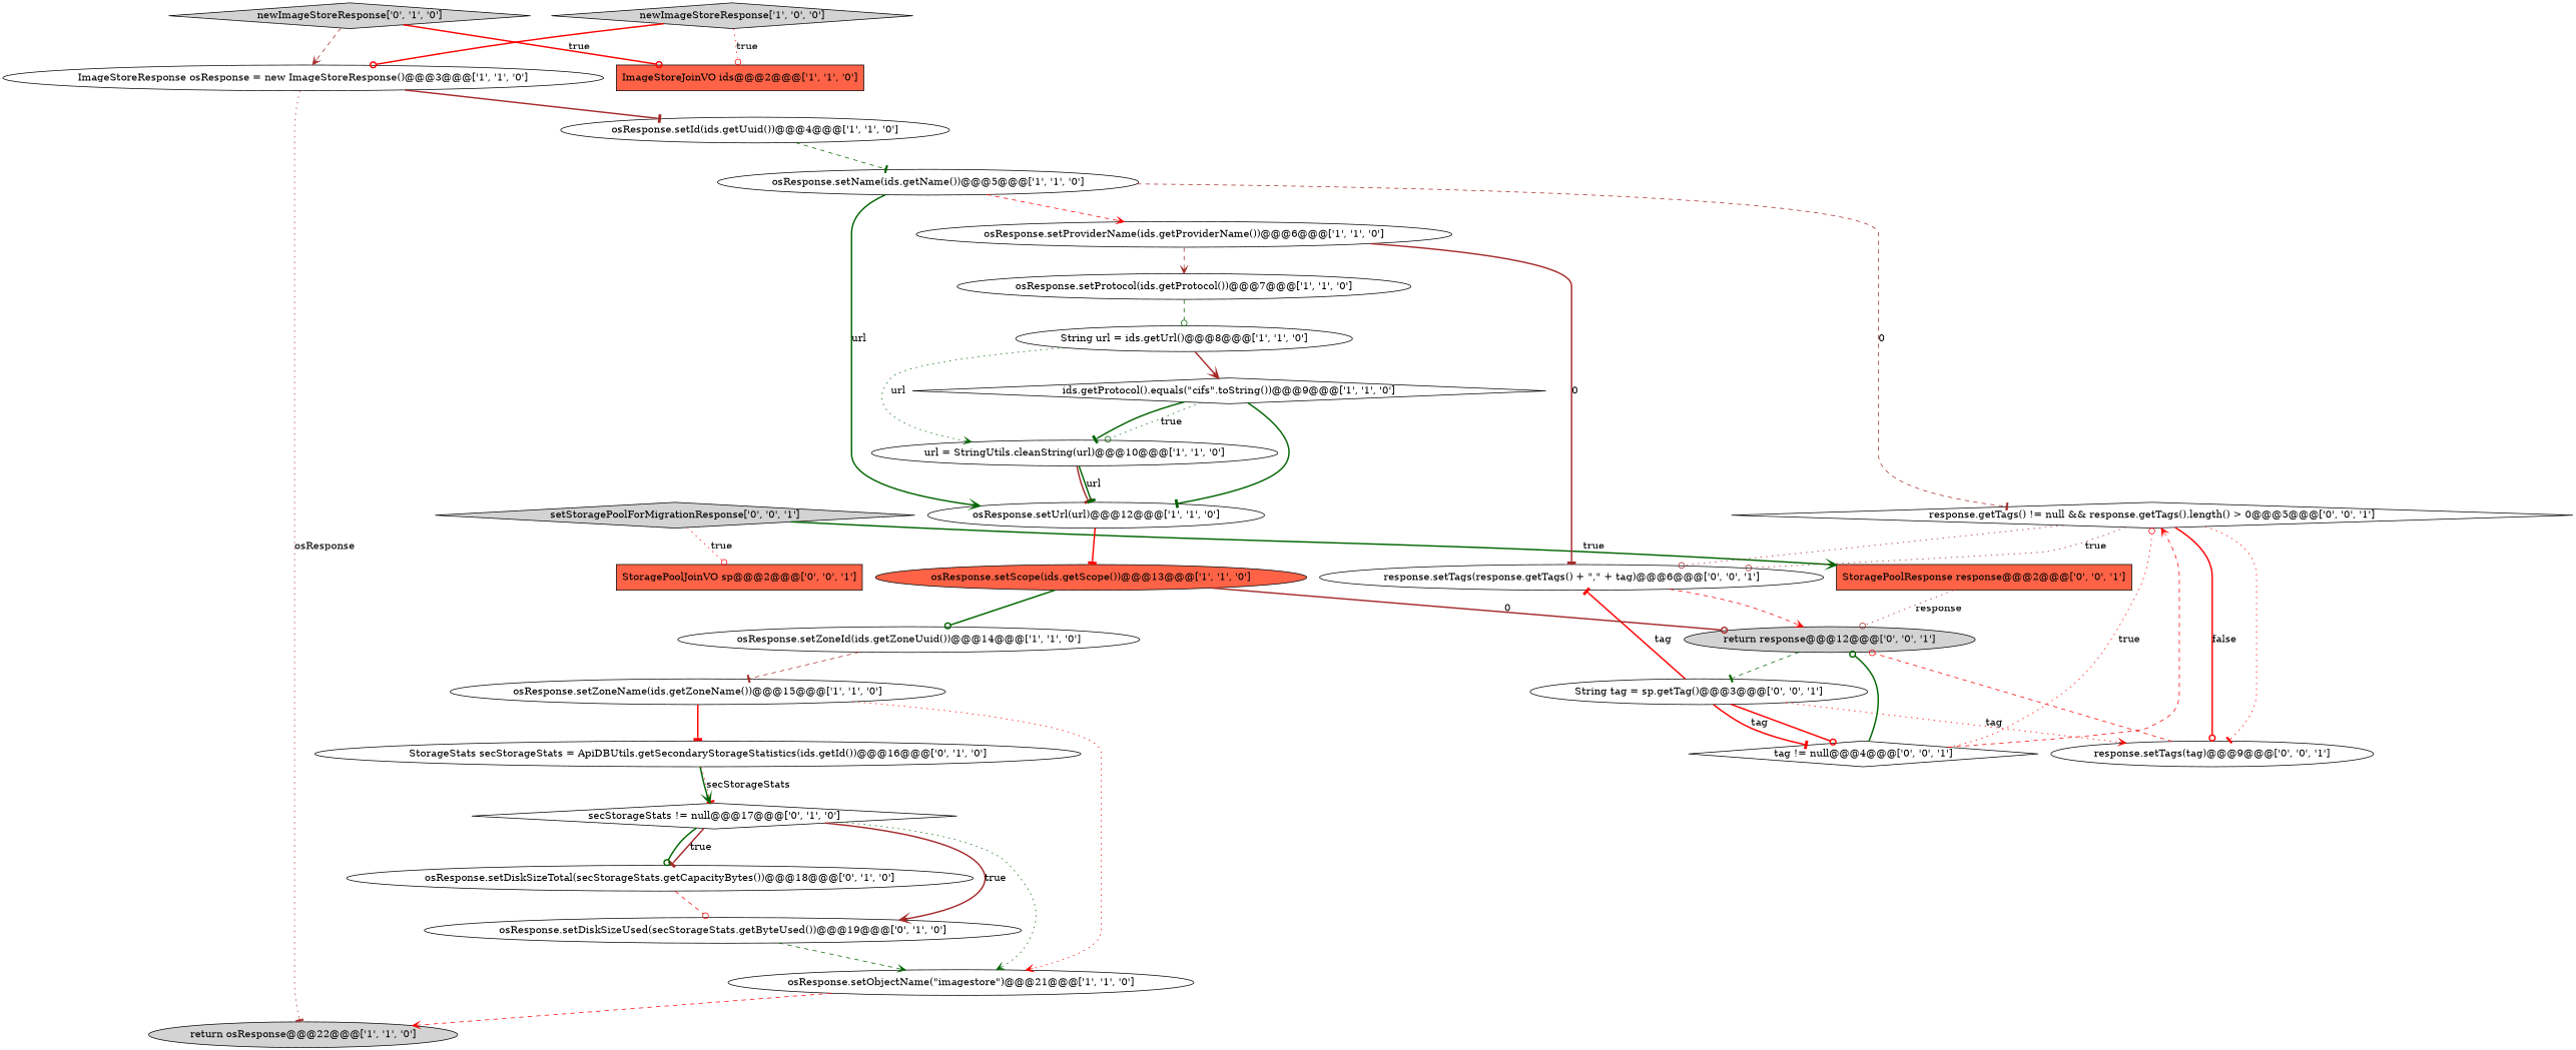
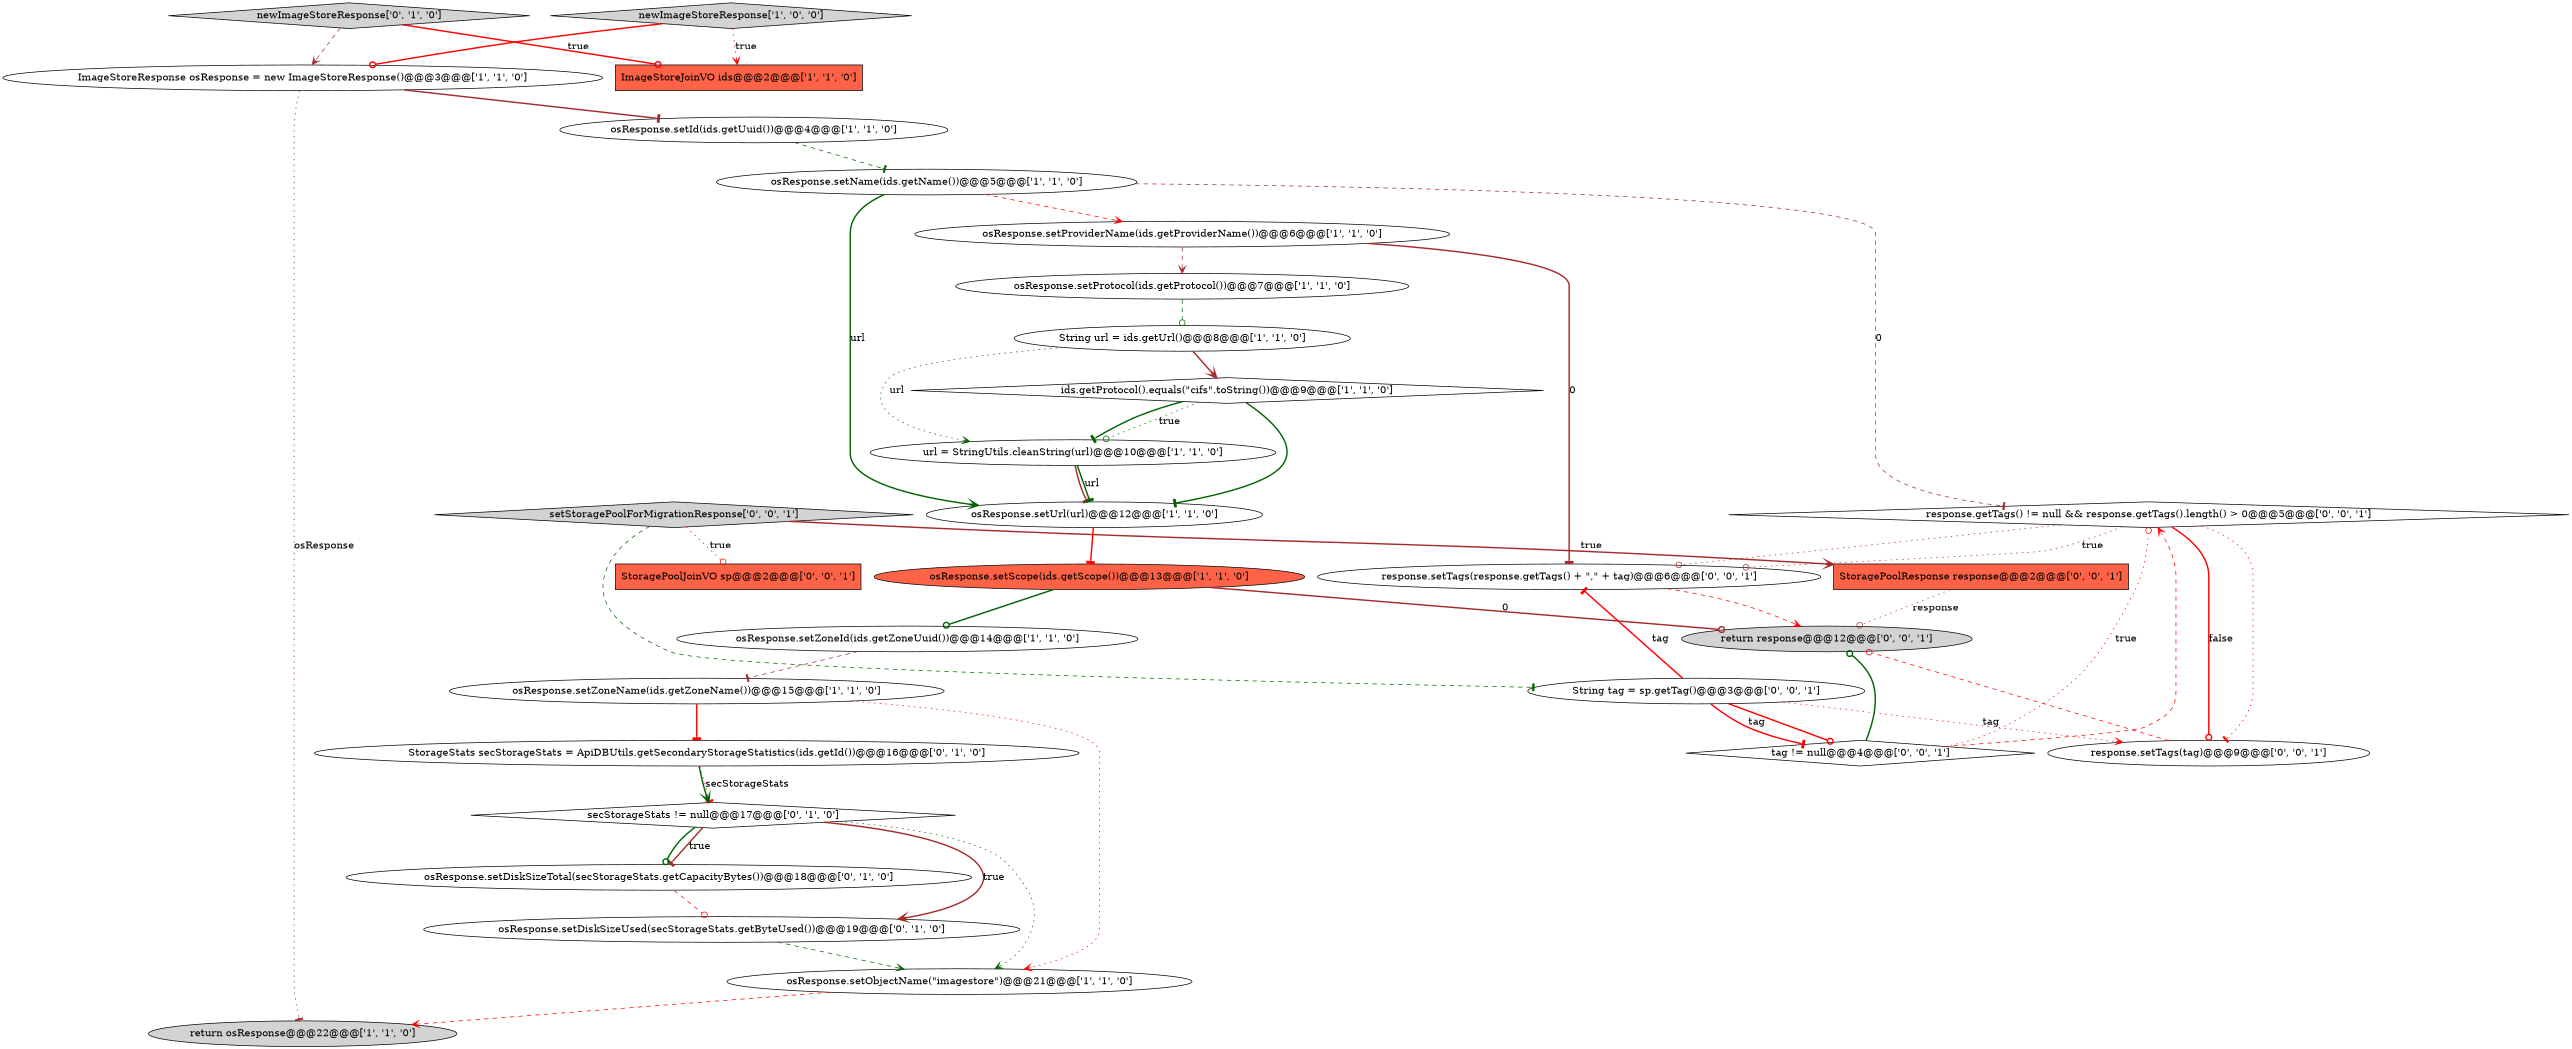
  digraph {
    node [fillcolor=white shape=ellipse style=filled]
    edge [arrowhead=tee color=red style=bold]
    n1 [fillcolor=lightgray label="newImageStoreResponse['0', '1', '0']" shape=diamond]
    n2 [label="ImageStoreResponse osResponse = new ImageStoreResponse()@@@3@@@['1', '1', '0']"]
    n3 [fillcolor=tomato label="ImageStoreJoinVO ids@@@2@@@['1', '1', '0']" shape=box]
    n4 [fillcolor=lightgray label="return osResponse@@@22@@@['1', '1', '0']"]
    n5 [label="osResponse.setId(ids.getUuid())@@@4@@@['1', '1', '0']"]
    n6 [fillcolor=tomato label="StoragePoolJoinVO sp@@@2@@@['0', '0', '1']" shape=box]
    n7 [label="response.setTags(response.getTags() + \",\" + tag)@@@6@@@['0', '0', '1']"]
    n8 [fillcolor=lightgray label="return response@@@12@@@['0', '0', '1']"]
    n9 [label="osResponse.setName(ids.getName())@@@5@@@['1', '1', '0']"]
    n10 [fillcolor=lightgray label="setStoragePoolForMigrationResponse['0', '0', '1']" shape=diamond]
    n11 [label="String tag = sp.getTag()@@@3@@@['0', '0', '1']"]
    n12 [fillcolor=tomato label="StoragePoolResponse response@@@2@@@['0', '0', '1']" shape=box]
    n13 [label="tag != null@@@4@@@['0', '0', '1']" shape=diamond]
    n14 [label="response.setTags(tag)@@@9@@@['0', '0', '1']"]
    n15 [label="response.getTags() != null && response.getTags().length() > 0@@@5@@@['0', '0', '1']" shape=diamond]
    n16 [label="secStorageStats != null@@@17@@@['0', '1', '0']" shape=diamond]
    n17 [label="osResponse.setObjectName(\"imagestore\")@@@21@@@['1', '1', '0']"]
    n18 [label="osResponse.setDiskSizeUsed(secStorageStats.getByteUsed())@@@19@@@['0', '1', '0']"]
    n19 [label="osResponse.setDiskSizeTotal(secStorageStats.getCapacityBytes())@@@18@@@['0', '1', '0']"]
    n20 [fillcolor=lightgray label="newImageStoreResponse['1', '0', '0']" shape=diamond]
    n21 [label="osResponse.setProviderName(ids.getProviderName())@@@6@@@['1', '1', '0']"]
    n22 [label="osResponse.setUrl(url)@@@12@@@['1', '1', '0']"]
    n23 [label="osResponse.setProtocol(ids.getProtocol())@@@7@@@['1', '1', '0']"]
    n24 [label="ids.getProtocol().equals(\"cifs\".toString())@@@9@@@['1', '1', '0']" shape=diamond]
    n25 [label="url = StringUtils.cleanString(url)@@@10@@@['1', '1', '0']"]
    n26 [fillcolor=tomato label="osResponse.setScope(ids.getScope())@@@13@@@['1', '1', '0']"]
    n27 [label="osResponse.setZoneId(ids.getZoneUuid())@@@14@@@['1', '1', '0']"]
    n28 [label="osResponse.setZoneName(ids.getZoneName())@@@15@@@['1', '1', '0']"]
    n29 [label="StorageStats secStorageStats = ApiDBUtils.getSecondaryStorageStatistics(ids.getId())@@@16@@@['0', '1', '0']"]
    n30 [label="String url = ids.getUrl()@@@8@@@['1', '1', '0']"]
    n1 -> n2 [arrowhead=vee color=brown style=dashed]
    n1 -> n3 [arrowhead=odot label=true]
    n2 -> n4 [color=brown label=osResponse style=dotted]
    n2 -> n5 [color=brown]
    n5 -> n9 [color=darkgreen style=dashed]
    n7 -> n8 [arrowhead=vee style=dashed]
    n9 -> n15 [color=brown label=0 style=dashed]
    n9 -> n21 [arrowhead=vee style=dashed]
    n9 -> n22 [arrowhead=vee color=darkgreen label=url]
    n10 -> n6 [arrowhead=odot label=true style=dotted]
-   n8 -> n11 [color=darkgreen style=dashed]
-   n10 -> n12 [arrowhead=vee color=darkgreen label=true]
+   n10 -> n11 [color=darkgreen style=dashed]
+   n10 -> n12 [arrowhead=vee color=brown label=true]
    n11 -> n7 [label=tag]
    n11 -> n13 [arrowhead=odot]
    n11 -> n13 [label=tag]
    n11 -> n14 [arrowhead=vee label=tag style=dotted]
    n12 -> n8 [arrowhead=odot color=brown label=response style=dotted]
    n13 -> n8 [arrowhead=odot color=darkgreen]
    n13 -> n15 [arrowhead=vee style=dashed]
    n13 -> n15 [arrowhead=odot label=true style=dotted]
    n14 -> n8 [arrowhead=odot style=dashed]
    n15 -> n7 [arrowhead=odot color=brown label=true style=dotted]
    n15 -> n7 [arrowhead=odot color=brown style=dotted]
    n15 -> n14 [arrowhead=odot label=false]
    n15 -> n14 [style=dotted]
    n16 -> n17 [arrowhead=vee color=darkgreen style=dotted]
    n16 -> n18 [arrowhead=vee color=brown label=true]
    n16 -> n19 [color=brown label=true]
    n16 -> n19 [arrowhead=odot color=darkgreen]
    n17 -> n4 [arrowhead=vee style=dashed]
    n18 -> n17 [arrowhead=vee color=darkgreen style=dashed]
    n19 -> n18 [arrowhead=odot style=dashed]
    n20 -> n2 [arrowhead=odot]
-   n20 -> n3 [arrowhead=odot label=true style=dotted]
+   n20 -> n3 [arrowhead=vee label=true style=dotted]
    n21 -> n7 [color=brown label=0]
    n21 -> n23 [arrowhead=vee color=brown style=dashed]
    n22 -> n26
    n23 -> n30 [arrowhead=odot color=darkgreen style=dashed]
    n24 -> n22 [color=darkgreen]
    n24 -> n25 [arrowhead=odot color=darkgreen label=true style=dotted]
    n24 -> n25 [color=darkgreen]
    n25 -> n22 [color=brown]
    n25 -> n22 [color=darkgreen label=url]
    n26 -> n8 [arrowhead=odot color=brown label=0]
    n26 -> n27 [arrowhead=odot color=darkgreen]
    n27 -> n28 [color=brown style=dashed]
    n28 -> n17 [arrowhead=vee style=dotted]
    n28 -> n29
    n29 -> n16 [label=secStorageStats style=dotted]
    n29 -> n16 [arrowhead=vee color=darkgreen]
    n30 -> n24 [arrowhead=vee color=brown]
    n30 -> n25 [arrowhead=vee color=darkgreen label=url style=dotted]
  }
